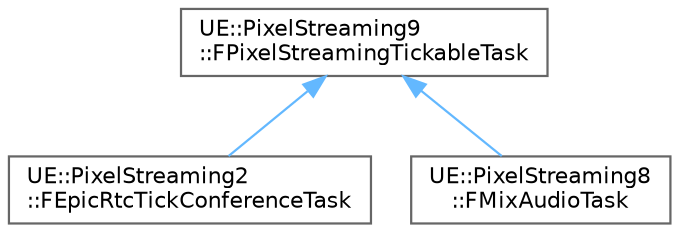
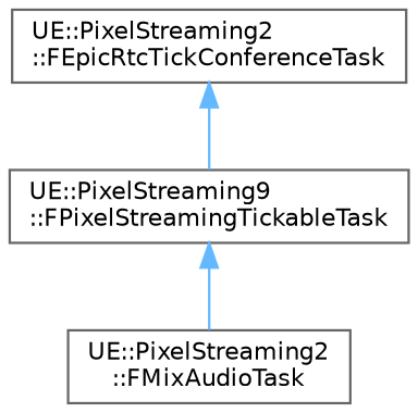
  digraph {
    rankdir=TB
    node [color=grey40 fillcolor=white fontname=Helvetica fontsize=10 shape=box style=filled]
    edge [color=steelblue1 dir=back fontname=Helvetica fontsize=10 labelfontname=Helvetica labelfontsize=10 style=solid]
    n1 [height=0.2 label="UE::PixelStreaming9\l::FPixelStreamingTickableTask" width=0.4]
    n2 [height=0.2 label="UE::PixelStreaming2\l::FEpicRtcTickConferenceTask" width=0.4]
-   n3 [height=0.2 label="UE::PixelStreaming8\l::FMixAudioTask" width=0.4]
-   n1 -> n2
+   n3 [height=0.2 label="UE::PixelStreaming2\l::FMixAudioTask" width=0.4]
+   n2 -> n1
    n1 -> n3
  }
